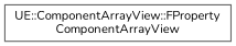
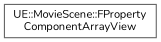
  digraph {
    rankdir=TB
    fontname=Nunito
-   n1 [color=grey40 fillcolor=white fontname=Nunito fontsize=10 height=0.2 label="UE::ComponentArrayView::FProperty\lComponentArrayView" shape=box style=filled width=0.4]
+   n1 [color=grey40 fillcolor=white fontname=Nunito fontsize=10 height=0.2 label="UE::MovieScene::FProperty\lComponentArrayView" shape=box style=filled width=0.4]
  }
